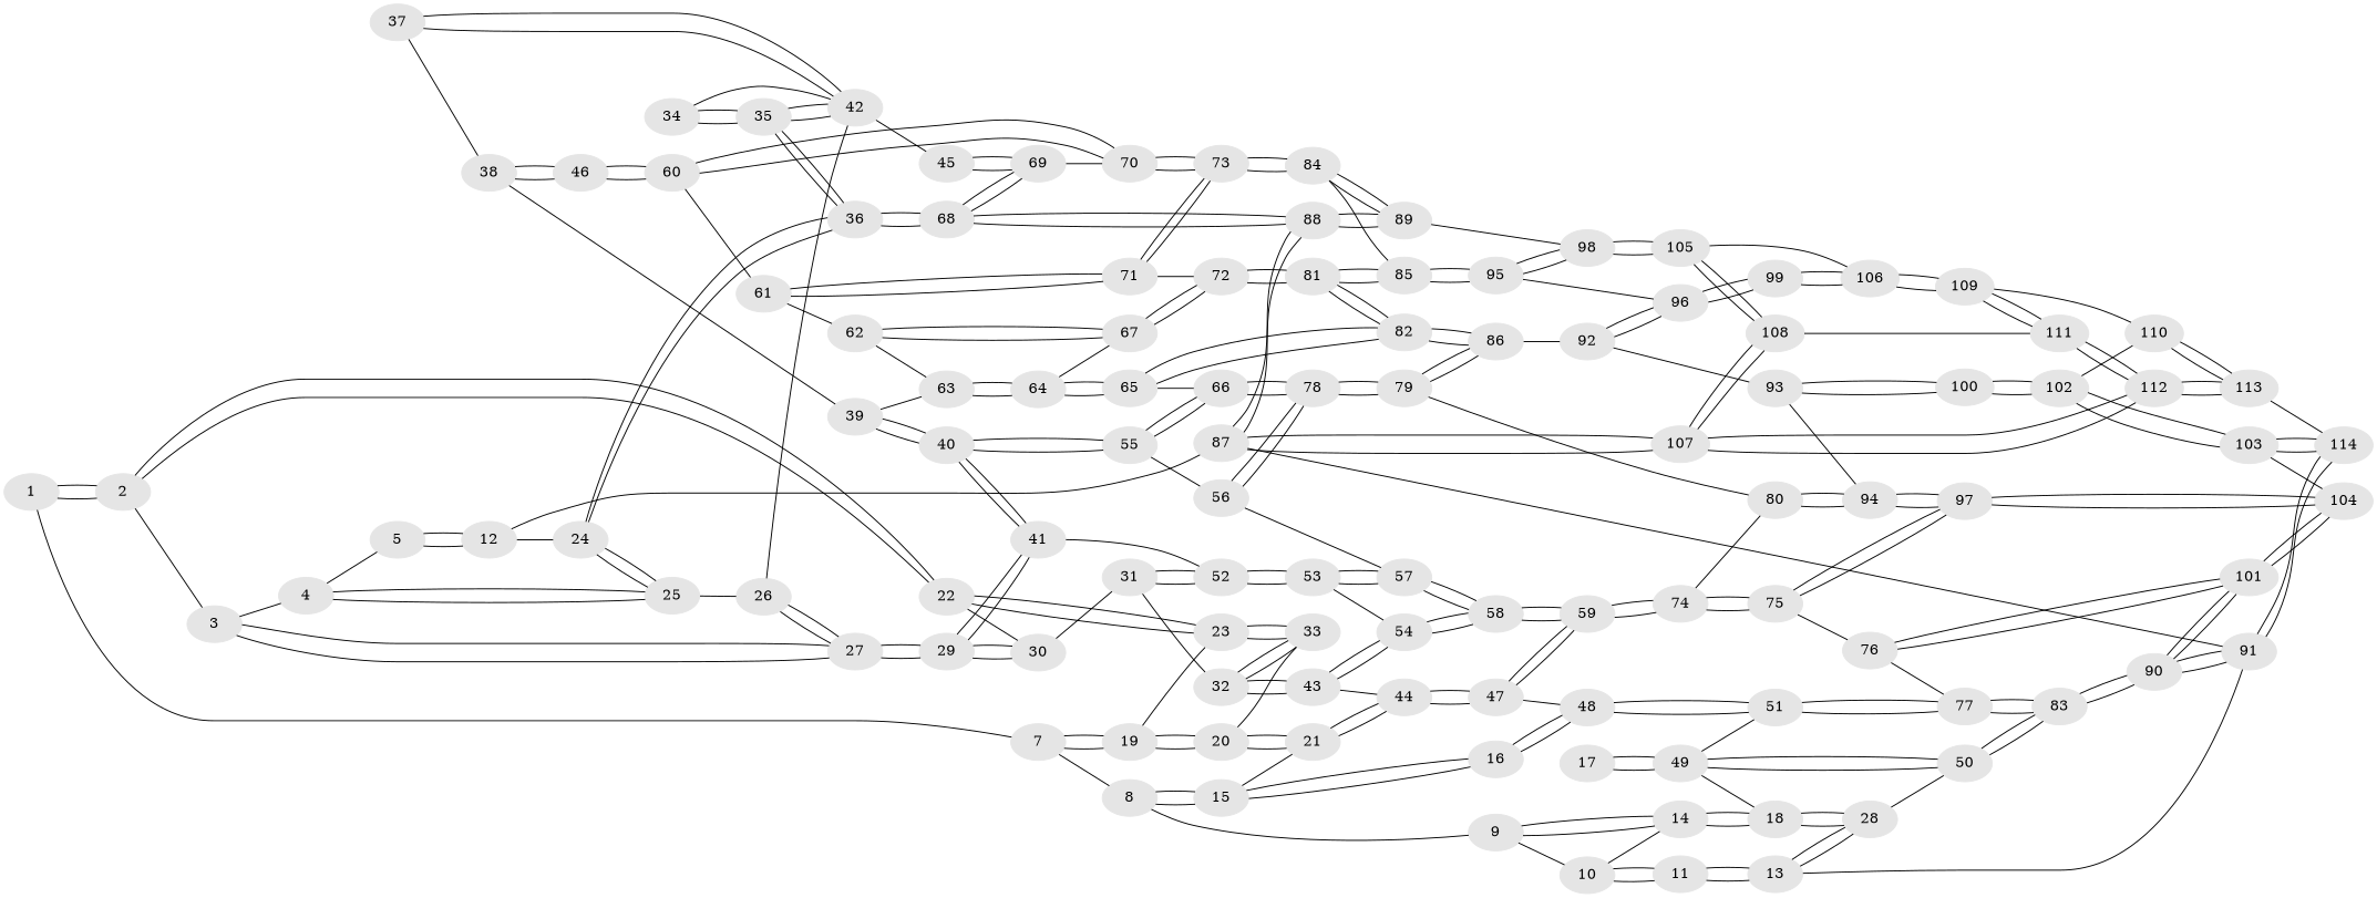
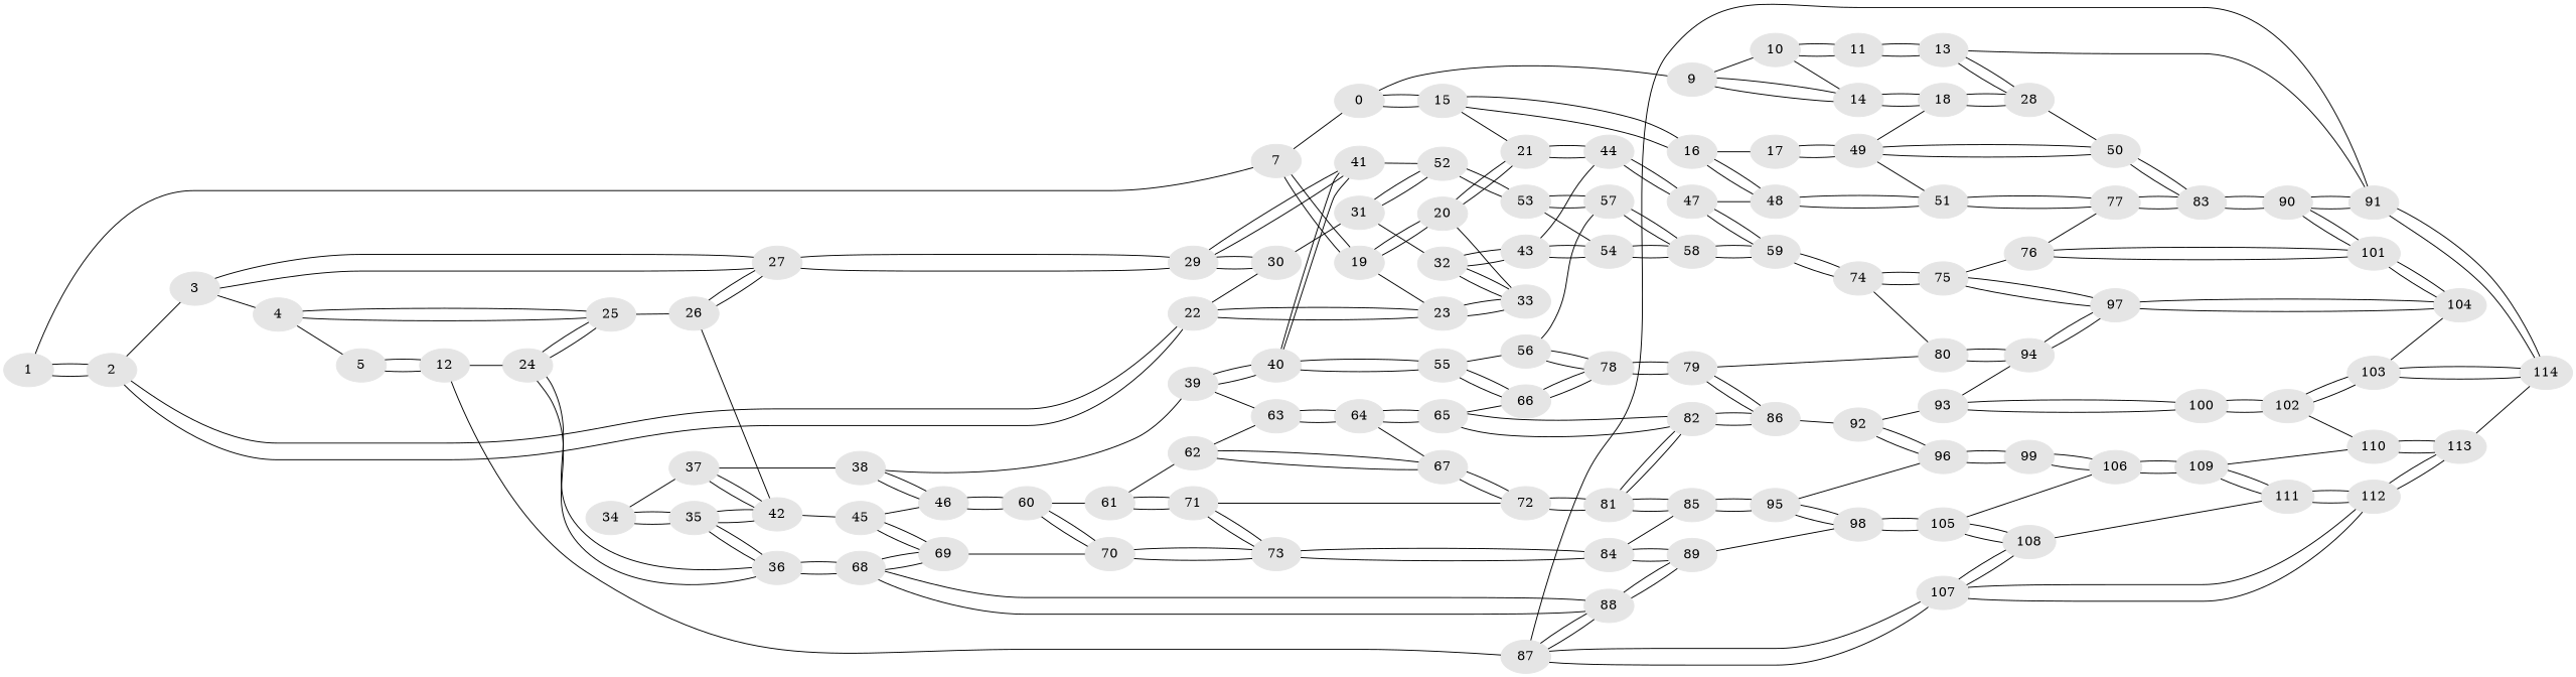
  graph {
    rankdir=LR
    node [color=gray90 style=filled]
    1
    2
    7
    3
    22
-   8
+   8 [label=0]
    19
    4
    27
    23
    30
    5
    25
    29
    12
    26
    24
    87
    11
    13
    9
    15
    20
    10
    14
    16
    21
    18
    28
    91
    36
    88
    107
    50
    114
    17
    48
    44
    49
    51
    33
    47
    31
    68
    42
    34
    35
    37
    41
    83
    52
    32
    43
    53
    54
    38
    45
    69
    39
    46
    40
    63
    60
    55
    64
    56
    66
    58
    59
    70
    61
    74
    77
    90
    57
    78
    79
    75
    80
    62
    71
    73
    67
    72
    65
    82
    86
    81
    89
    84
    85
    76
    97
    94
    101
    104
    92
    95
    98
    96
    93
    108
    112
    105
    100
    99
    102
    106
    109
    103
    110
    113
    111
    1 -- 2
    1 -- 2
    1 -- 7
    2 -- 3
    2 -- 22
    2 -- 22
    7 -- 8
    7 -- 19
    7 -- 19
    3 -- 4
    3 -- 27
    3 -- 27
    22 -- 23
    22 -- 23
    22 -- 30
    8 -- 9
    8 -- 15
    8 -- 15
    19 -- 23
    19 -- 20
    19 -- 20
    4 -- 5
    4 -- 25
    4 -- 25
    27 -- 29
    27 -- 29
    23 -- 33
    23 -- 33
    30 -- 31
    5 -- 12
    5 -- 12
    25 -- 26
    29 -- 30
    29 -- 30
    29 -- 41
    29 -- 41
    12 -- 24
    12 -- 87
    26 -- 27
    26 -- 27
    26 -- 42
    24 -- 25
    24 -- 25
    24 -- 36
    24 -- 36
    87 -- 91
    87 -- 88
    87 -- 88
    87 -- 107
    87 -- 107
    11 -- 13
    11 -- 13
    13 -- 28
    13 -- 28
    13 -- 91
    9 -- 10
    9 -- 14
    9 -- 14
    15 -- 16
    15 -- 16
    15 -- 21
    20 -- 21
    20 -- 21
    20 -- 33
    10 -- 11
    10 -- 11
    10 -- 14
    14 -- 18
    14 -- 18
+   16 -- 17
    16 -- 48
    16 -- 48
    21 -- 44
    21 -- 44
    18 -- 28
    18 -- 28
    28 -- 50
    91 -- 114
    91 -- 114
    36 -- 68
    36 -- 68
    88 -- 89
    88 -- 89
    107 -- 108
    107 -- 108
    107 -- 112
    107 -- 112
    50 -- 83
    50 -- 83
    17 -- 49
    17 -- 49
    48 -- 51
    48 -- 51
    44 -- 47
    44 -- 47
    49 -- 18
    49 -- 50
    49 -- 50
    49 -- 51
    51 -- 77
    51 -- 77
    47 -- 48
    47 -- 59
    47 -- 59
    31 -- 52
    31 -- 52
    31 -- 32
    68 -- 88
    68 -- 88
    68 -- 69
    68 -- 69
    42 -- 45
    34 -- 35
    34 -- 35
-   34 -- 42
+   34 -- 37
    35 -- 36
    35 -- 36
    35 -- 42
    35 -- 42
    37 -- 42
    37 -- 42
    37 -- 38
    41 -- 52
    83 -- 90
    83 -- 90
    52 -- 53
    52 -- 53
    32 -- 33
    32 -- 33
    32 -- 43
    32 -- 43
    43 -- 44
    43 -- 54
    43 -- 54
    53 -- 54
    53 -- 57
    53 -- 57
    54 -- 58
    54 -- 58
    38 -- 39
    38 -- 46
    38 -- 46
    45 -- 69
    45 -- 69
+   45 -- 46
    69 -- 70
    39 -- 40
    39 -- 40
    39 -- 63
    46 -- 60
    46 -- 60
    40 -- 41
    40 -- 41
    40 -- 55
    40 -- 55
    63 -- 64
    63 -- 64
    60 -- 70
    60 -- 70
    60 -- 61
    55 -- 56
    55 -- 66
    55 -- 66
    64 -- 67
    64 -- 65
    64 -- 65
    56 -- 57
    56 -- 78
    56 -- 78
    66 -- 78
    66 -- 78
    58 -- 59
    58 -- 59
    59 -- 74
    59 -- 74
    70 -- 73
    70 -- 73
    61 -- 62
    61 -- 71
    61 -- 71
    74 -- 75
    74 -- 75
    74 -- 80
    77 -- 83
    77 -- 83
    90 -- 91
    90 -- 91
    90 -- 101
    90 -- 101
    57 -- 58
    57 -- 58
    78 -- 79
    78 -- 79
    79 -- 80
    79 -- 86
    79 -- 86
    75 -- 76
    75 -- 97
    75 -- 97
    80 -- 94
    80 -- 94
    62 -- 63
    62 -- 67
    62 -- 67
    71 -- 73
    71 -- 73
    71 -- 72
    73 -- 84
    73 -- 84
    67 -- 72
    67 -- 72
    72 -- 81
    72 -- 81
    65 -- 66
    65 -- 82
    65 -- 82
    82 -- 86
    82 -- 86
    86 -- 92
    81 -- 82
    81 -- 82
    81 -- 85
    81 -- 85
    89 -- 98
    84 -- 89
    84 -- 89
    84 -- 85
    85 -- 95
    85 -- 95
    76 -- 77
    76 -- 101
    76 -- 101
    97 -- 104
    97 -- 104
    94 -- 97
    94 -- 97
    101 -- 104
    101 -- 104
    92 -- 96
    92 -- 96
    92 -- 93
    95 -- 98
    95 -- 98
    95 -- 96
    98 -- 105
    98 -- 105
    96 -- 99
    96 -- 99
    93 -- 94
    93 -- 100
    93 -- 100
    108 -- 111
    112 -- 113
    112 -- 113
    105 -- 108
    105 -- 108
    105 -- 106
    100 -- 102
    100 -- 102
    99 -- 106
    99 -- 106
    102 -- 103
    102 -- 103
    102 -- 110
    106 -- 109
    106 -- 109
    109 -- 110
    109 -- 111
    109 -- 111
    103 -- 114
    103 -- 114
    103 -- 104
    110 -- 113
    110 -- 113
    113 -- 114
    111 -- 112
    111 -- 112
  }
